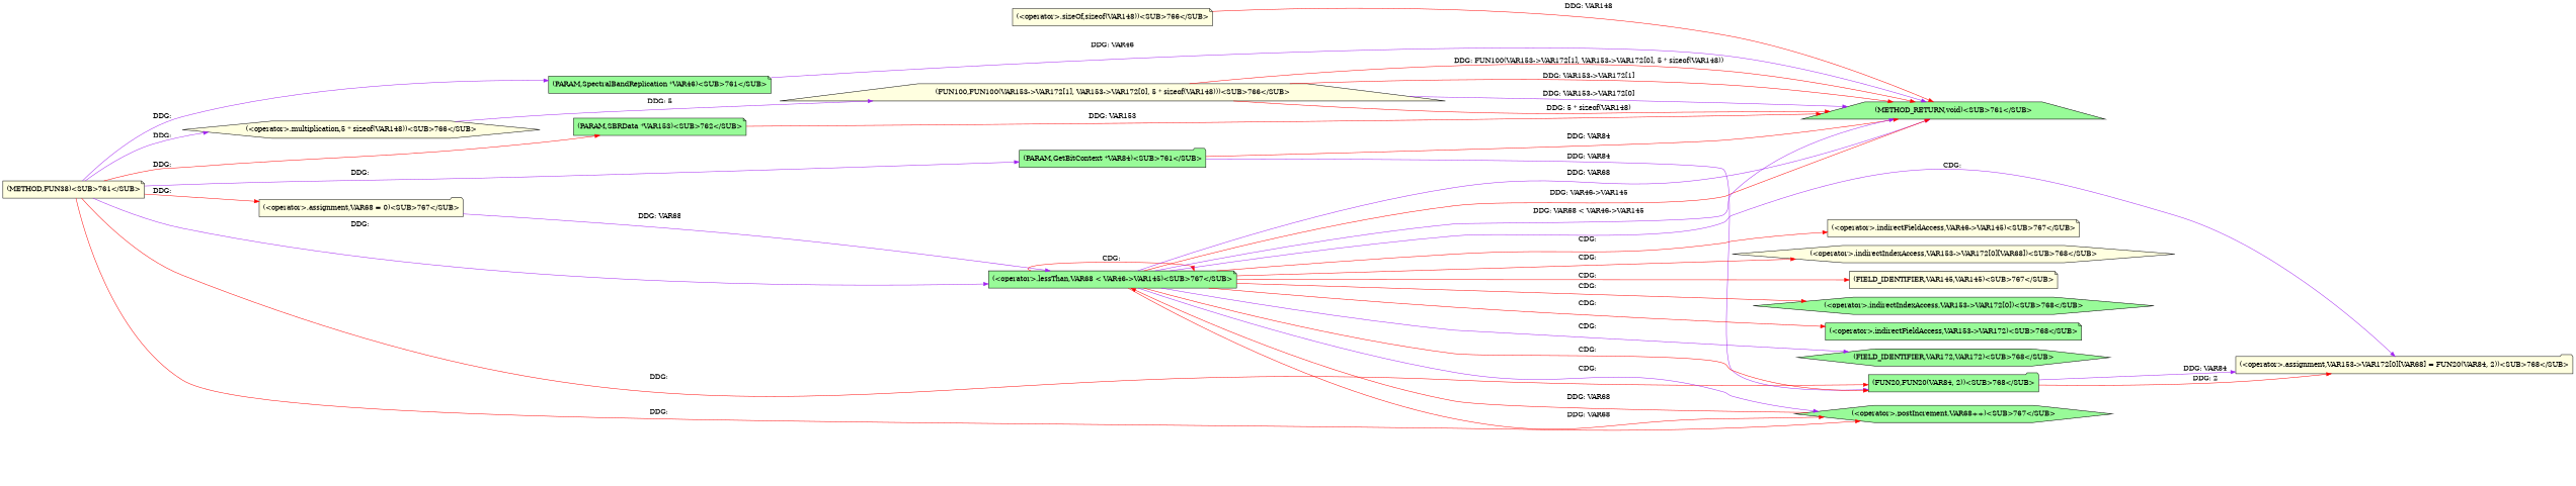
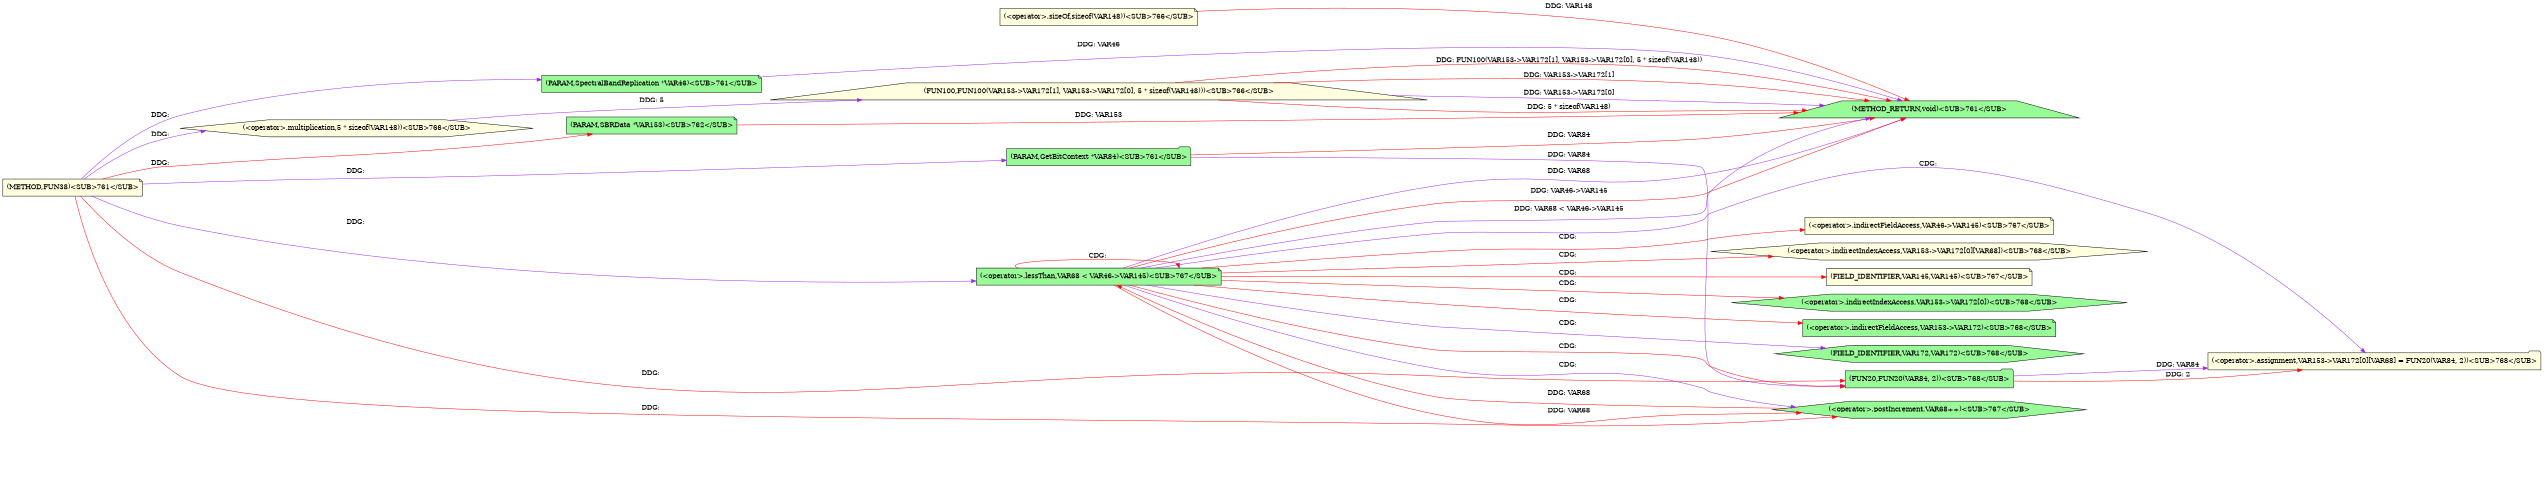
  digraph {
    rankdir=LR
    node [fillcolor=palegreen shape=note style=filled]
    edge [color=red]
    n1 [fillcolor=lightyellow label="(METHOD,FUN38)<SUB>761</SUB>"]
    n2 [label="(PARAM,SpectralBandReplication *VAR46)<SUB>761</SUB>"]
    n3 [label="(PARAM,GetBitContext *VAR84)<SUB>761</SUB>" shape=folder]
    n4 [label="(PARAM,SBRData *VAR153)<SUB>762</SUB>"]
    n5 [label="(&lt;operator&gt;.lessThan,VAR68 &lt; VAR46-&gt;VAR145)<SUB>767</SUB>"]
    n6 [label="(&lt;operator&gt;.postIncrement,VAR68++)<SUB>767</SUB>" shape=hexagon]
    n7 [fillcolor=lightyellow label="(&lt;operator&gt;.multiplication,5 * sizeof(VAR148))<SUB>766</SUB>" shape=hexagon]
-   n8 [fillcolor=lightyellow label="(&lt;operator&gt;.assignment,VAR68 = 0)<SUB>767</SUB>" shape=folder]
    n9 [label="(FUN20,FUN20(VAR84, 2))<SUB>768</SUB>" shape=folder]
    n10 [label="(METHOD_RETURN,void)<SUB>761</SUB>" shape=trapezium]
    n11 [fillcolor=lightyellow label="(&lt;operator&gt;.assignment,VAR153-&gt;VAR172[0][VAR68] = FUN20(VAR84, 2))<SUB>768</SUB>" shape=folder]
    n12 [fillcolor=lightyellow label="(&lt;operator&gt;.indirectFieldAccess,VAR46-&gt;VAR145)<SUB>767</SUB>"]
    n13 [fillcolor=lightyellow label="(&lt;operator&gt;.indirectIndexAccess,VAR153-&gt;VAR172[0][VAR68])<SUB>768</SUB>" shape=hexagon]
    n14 [fillcolor=lightyellow label="(FIELD_IDENTIFIER,VAR145,VAR145)<SUB>767</SUB>"]
    n15 [label="(&lt;operator&gt;.indirectIndexAccess,VAR153-&gt;VAR172[0])<SUB>768</SUB>" shape=hexagon]
    n16 [label="(&lt;operator&gt;.indirectFieldAccess,VAR153-&gt;VAR172)<SUB>768</SUB>"]
    n17 [label="(FIELD_IDENTIFIER,VAR172,VAR172)<SUB>768</SUB>" shape=hexagon]
    n18 [fillcolor=lightyellow label="(FUN100,FUN100(VAR153-&gt;VAR172[1], VAR153-&gt;VAR172[0], 5 * sizeof(VAR148)))<SUB>766</SUB>" shape=trapezium]
    n19 [fillcolor=lightyellow label="(&lt;operator&gt;.sizeOf,sizeof(VAR148))<SUB>766</SUB>"]
    n1 -> n2 [color=purple label="DDG: "]
    n1 -> n3 [color=purple label="DDG: "]
    n1 -> n4 [label="DDG: "]
    n1 -> n5 [color=purple label="DDG: "]
    n1 -> n6 [label="DDG: "]
    n1 -> n7 [color=purple label="DDG: "]
-   n1 -> n8 [label="DDG: "]
    n1 -> n9 [label="DDG: "]
    n2 -> n10 [color=purple label="DDG: VAR46"]
    n3 -> n9 [color=purple label="DDG: VAR84"]
    n3 -> n10 [label="DDG: VAR84"]
    n4 -> n10 [label="DDG: VAR153"]
    n5 -> n5 [label="CDG: "]
    n5 -> n6 [label="DDG: VAR68"]
    n5 -> n6 [color=purple label="CDG: "]
    n5 -> n9 [label="CDG: "]
    n5 -> n10 [color=purple label="DDG: VAR68"]
    n5 -> n10 [label="DDG: VAR46-&gt;VAR145"]
    n5 -> n10 [color=purple label="DDG: VAR68 &lt; VAR46-&gt;VAR145"]
    n5 -> n11 [color=purple label="CDG: "]
    n5 -> n12 [label="CDG: "]
    n5 -> n13 [label="CDG: "]
    n5 -> n14 [label="CDG: "]
    n5 -> n15 [label="CDG: "]
    n5 -> n16 [label="CDG: "]
    n5 -> n17 [color=purple label="CDG: "]
    n6 -> n5 [label="DDG: VAR68"]
    n7 -> n18 [color=purple label="DDG: 5"]
-   n8 -> n5 [color=purple label="DDG: VAR68"]
    n9 -> n11 [color=purple label="DDG: VAR84"]
    n9 -> n11 [label="DDG: 2"]
    n18 -> n10 [label="DDG: VAR153-&gt;VAR172[1]"]
    n18 -> n10 [color=purple label="DDG: VAR153-&gt;VAR172[0]"]
    n18 -> n10 [label="DDG: 5 * sizeof(VAR148)"]
    n18 -> n10 [label="DDG: FUN100(VAR153-&gt;VAR172[1], VAR153-&gt;VAR172[0], 5 * sizeof(VAR148))"]
    n19 -> n10 [label="DDG: VAR148"]
  }
